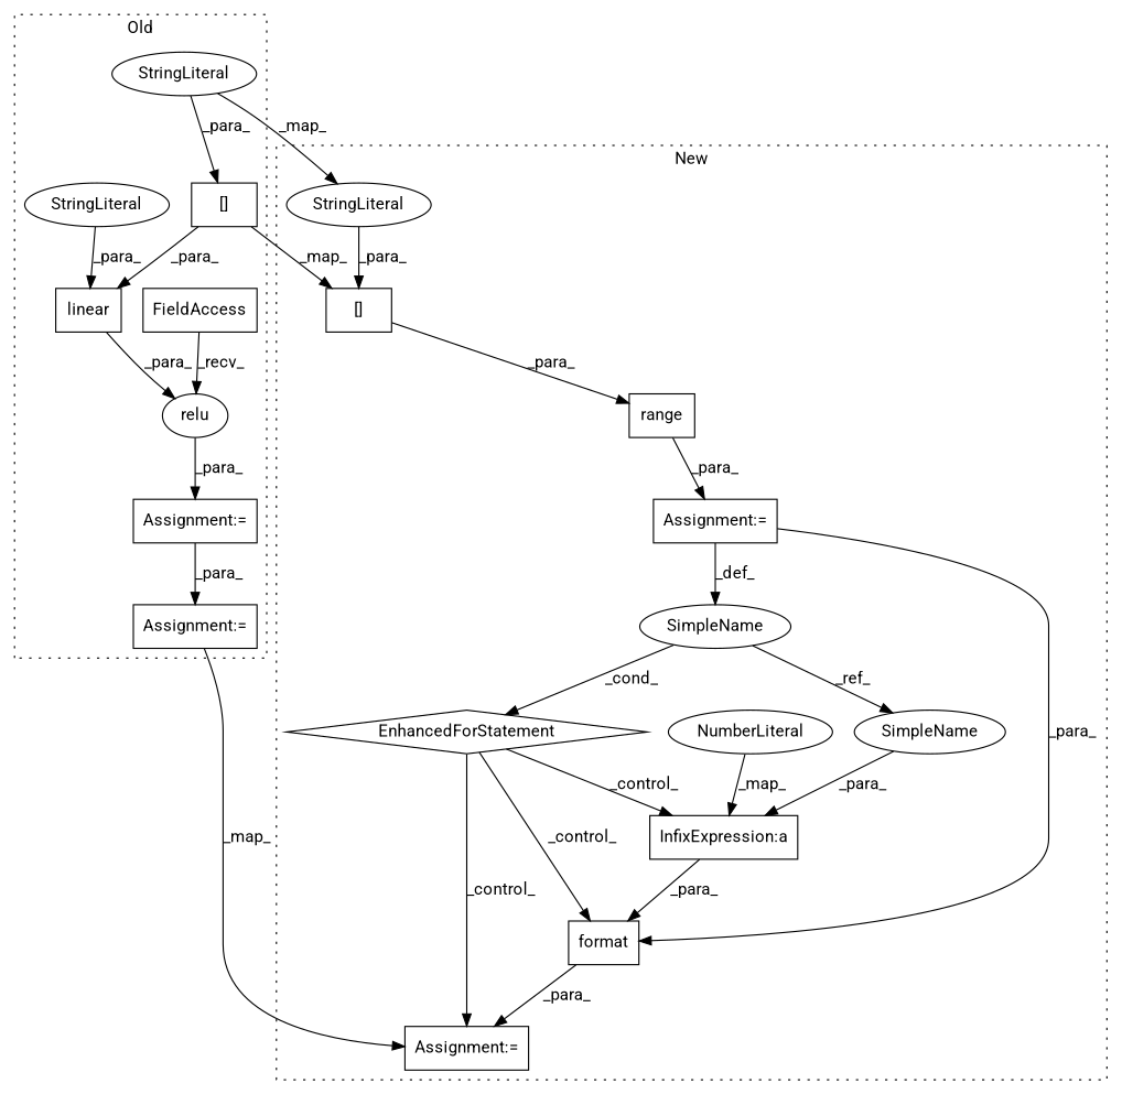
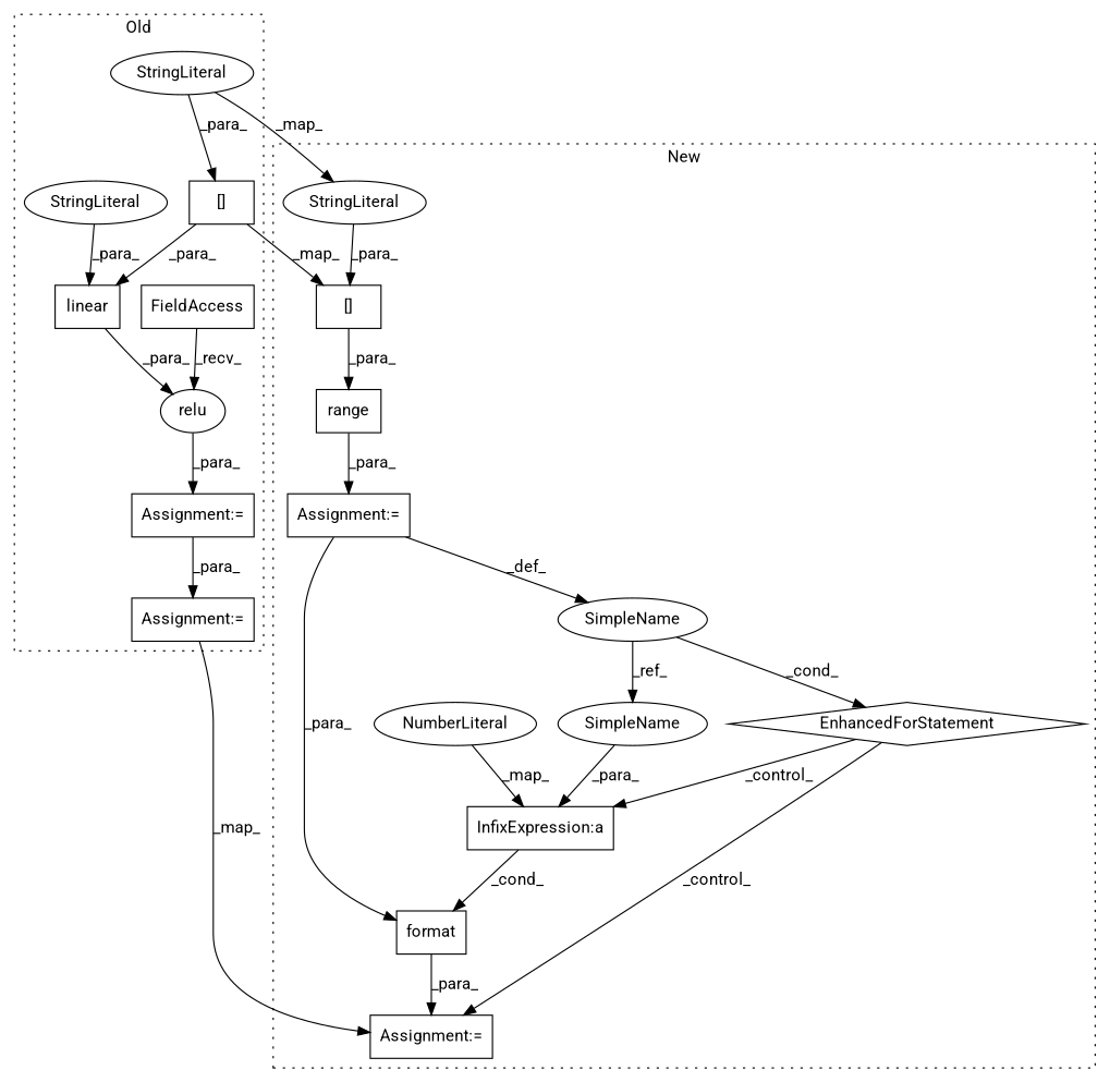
  digraph {
    fontname=Roboto
    node [a=32 fontname=Roboto l=1 s="3551,3653" shape=box]
    edge [fontname=Roboto]
    n1 [l="5,1" label=relu s="3565,3647" shape=ellipse]
    n2 [a=7 label="Assignment:=" s=3550]
    n3 [l="7,1" label=linear s="3570,3646"]
    n4 [a=2 l="12,1" label="[]" s="3579,3607"]
    n5 [a=22 l=13 label=FieldAccess s=3551]
    n6 [a=45 l=16 label=StringLiteral s=3591 shape=ellipse]
    n7 [a=45 l=4 label=StringLiteral s=3609 shape=ellipse]
    n8 [a=7 label="Assignment:=" s=3657]
    n9 [a=70 l="57,2" label=EnhancedForStatement shape=diamond]
    n10 [a=27 l=3 label="InfixExpression:a" s=3739]
    n11 [a=34 label=NumberLiteral s=3742 shape=ellipse]
    n12 [l="6,1" label=range s="3616,3652"]
    n13 [a=42 label=SimpleName s=3612 shape=ellipse]
    n14 [a=7 l="57,2" label="Assignment:="]
    n15 [a=2 l="12,1" label="[]" s="3622,3651"]
    n16 [l="7,1" label=format s="3731,3743"]
    n17 [a=45 l=17 label=StringLiteral s=3634 shape=ellipse]
    n18 [a=7 label="Assignment:=" s=3666]
    n19 [a=42 label=SimpleName s=3738 shape=ellipse]
    subgraph cluster_1 {
      label=Old
      style=dotted
      n1
      n2
      n3
      n4
      n5
      n6
      n7
      n8
    }
    subgraph cluster_2 {
      label=New
      style=dotted
      n9
      n10
      n11
      n12
      n13
      n14
      n15
      n16
      n17
      n18
      n19
    }
    n1 -> n2 [label=_para_]
    n2 -> n8 [label=_para_]
    n3 -> n1 [label=_para_]
    n4 -> n3 [label=_para_]
    n4 -> n15 [label=_map_]
    n5 -> n1 [label=_recv_]
    n6 -> n4 [label=_para_]
    n6 -> n17 [label=_map_]
    n7 -> n3 [label=_para_]
    n8 -> n18 [label=_map_]
    n9 -> n10 [label=_control_]
-   n9 -> n16 [label=_control_]
    n9 -> n18 [label=_control_]
-   n10 -> n16 [label=_para_]
+   n10 -> n16 [label=_cond_]
    n11 -> n10 [label=_map_]
    n12 -> n14 [label=_para_]
    n13 -> n9 [label=_cond_]
    n13 -> n19 [label=_ref_]
    n14 -> n13 [label=_def_]
    n14 -> n16 [label=_para_]
    n15 -> n12 [label=_para_]
    n16 -> n18 [label=_para_]
    n17 -> n15 [label=_para_]
    n19 -> n10 [label=_para_]
  }
